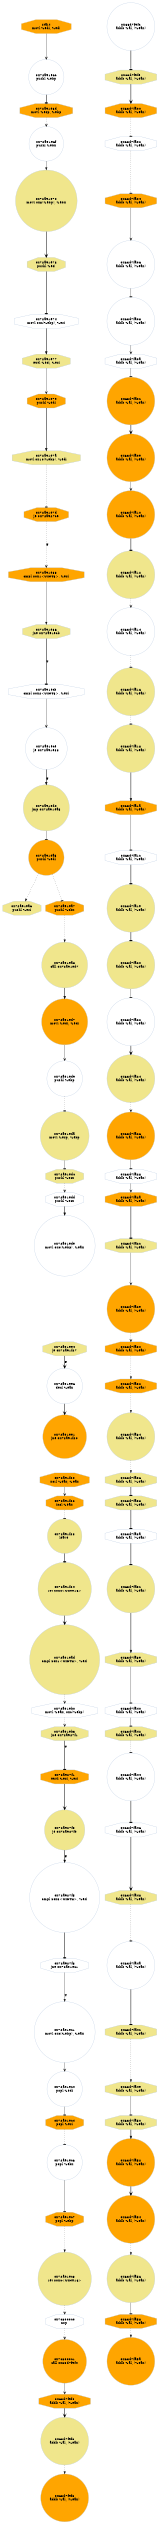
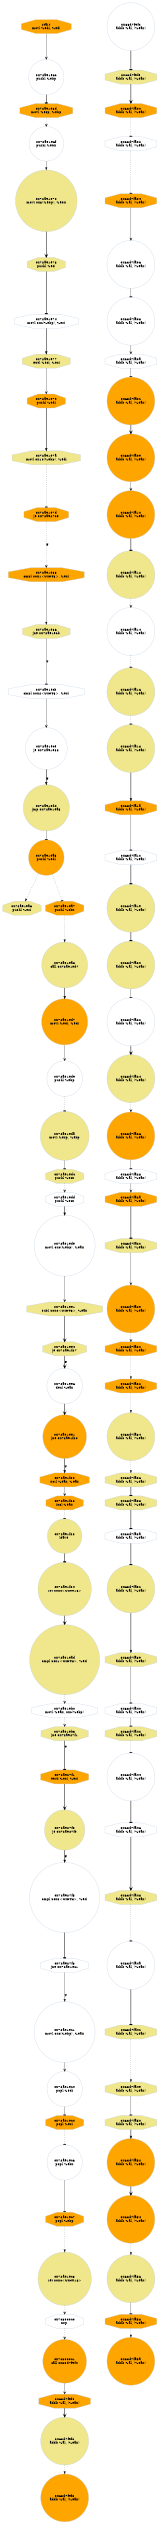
  digraph {
    node [color=lightsteelblue fillcolor=khaki shape=octagon style=filled]
    edge [arrowhead=tee color="#000000" style=bold]
    n1 [color=lightgrey fillcolor=orange label="start\nmovl %edi, %edi"]
    n2 [fillcolor=white label="0x72a91e6c\npushl %ebp" shape=circle]
    n3 [fillcolor=orange label="0x72a91e6d\nmovl %esp, %ebp"]
    n4 [fillcolor=white label="0x72a91e6f\npushl %ebx" shape=circle]
    n5 [label="0x72a91e70\nmovl 0x8(%ebp), %ebx" shape=circle]
    n6 [label="0x72a91e73\npushl %esi"]
    n7 [fillcolor=white label="0x72a91e74\nmovl 0xc(%ebp), %esi"]
    n8 [label="0x72a91e77\ntestl %esi, %esi"]
    n9 [fillcolor=orange label="0x72a91e79\npushl %edi"]
    n10 [label="0x72a91e7a\nmovl 0x10(%ebp), %edi"]
    n11 [fillcolor=orange label="0x72a91e7d\nje 0x72a927c9"]
    n12 [fillcolor=orange label="0x72a91e83\ncmpl $0x1<UINT8>, %esi"]
    n13 [label="0x72a91e86\njne 0x72a91ecb"]
    n14 [fillcolor=white label="0x72a91ecb\ncmpl $0x2<UINT8>, %esi"]
    n15 [fillcolor=white label="0x72a91ece\nje 0x72a91e88" shape=circle]
    n16 [label="0x72a91ed0\njmp 0x72a91ea5" shape=circle]
    n17 [fillcolor=orange label="0x72a91ea5\npushl %edi" shape=circle]
    n18 [label="0x72a91ea6\npushl %esi"]
    n19 [fillcolor=orange label="0x72a91ea7\npushl %ebx"]
    n20 [label="0x72a91ea8\ncall 0x72a91ed7" shape=circle]
    n21 [fillcolor=orange label="0x72a91ed7\nmovl %edi, %edi" shape=circle]
    n22 [fillcolor=white label="0x72a91ed9\npushl %ebp" shape=circle]
    n23 [label="0x72a91eda\nmovl %esp, %ebp" shape=circle]
    n24 [label="0x72a91edc\npushl %ecx"]
    n25 [fillcolor=white label="0x72a91edd\npushl %ecx"]
    n26 [fillcolor=white label="0x72a91ede\nmovl 0xc(%ebp), %eax" shape=circle]
+   n27 [label="0x72a91ee1\nsubl $0x0<UINT8>, %eax"]
    n28 [label="0x72a91ee4\nje 0x72a91f27"]
    n29 [fillcolor=white label="0x72a91ee6\ndecl %eax" shape=circle]
    n30 [fillcolor=orange label="0x72a91ee1\njne 0x72a91f20" shape=circle]
    n31 [fillcolor=orange label="0x72a91f20\nxorl %eax, %eax"]
    n32 [fillcolor=orange label="0x72a91f22\nincl %eax"]
    n33 [label="0x72a91f23\nleave " shape=circle]
    n34 [label="0x72a91f24\nret $0xc<UINT16>" shape=circle]
    n35 [label="0x72a91ead\ncmpl $0x1<UINT8>, %esi" shape=circle]
    n36 [fillcolor=white label="0x72a91eb0\nmovl %eax, 0xc(%ebp)"]
    n37 [label="0x72a91eb3\njne 0x72a927f1"]
    n38 [fillcolor=orange label="0x72a927f1\ntestl %esi, %esi"]
    n39 [label="0x72a927f3\nje 0x72a927fe" shape=circle]
    n40 [fillcolor=white label="0x72a927f5\ncmpl $0x3<UINT8>, %esi" shape=circle]
    n41 [fillcolor=white label="0x72a927f8\njne 0x72a91ec1"]
    n42 [fillcolor=white label="0x72a91ec1\nmovl 0xc(%ebp), %eax" shape=circle]
    n43 [fillcolor=white label="0x72a91ec4\npopl %edi" shape=circle]
    n44 [fillcolor=orange label="0x72a91ec4\npopl %esi"]
    n45 [fillcolor=white label="0x72a91ec6\npopl %ebx" shape=circle]
    n46 [fillcolor=orange label="0x72a91ec7\npopl %ebp"]
    n47 [label="0x72a91ec8\nret $0xc<UINT16>" shape=circle]
    n48 [fillcolor=white label="0x7c8000c0\nnop "]
    n49 [fillcolor=orange label="0x7c8000c1\ncall 0x63d7f9f4" shape=circle]
    n50 [fillcolor=orange label="0x63d7f9f4\naddb %al, (%eax)"]
    n51 [label="0x63d7f9f6\naddb %al, (%eax)" shape=circle]
    n52 [fillcolor=orange label="0x63d7f9f8\naddb %al, (%eax)" shape=circle]
    n53 [fillcolor=white label="0x63d7f9fc\naddb %al, (%eax)" shape=circle]
    n54 [label="0x63d7f9fe\naddb %al, (%eax)"]
    n55 [fillcolor=orange label="0x63d7fa00\naddb %al, (%eax)"]
    n56 [fillcolor=white label="0x63d7fa02\naddb %al, (%eax)"]
    n57 [fillcolor=orange label="0x63d7fa04\naddb %al, (%eax)"]
    n58 [fillcolor=white label="0x63d7fa06\naddb %al, (%eax)" shape=circle]
    n59 [fillcolor=white label="0x63d7fa08\naddb %al, (%eax)" shape=circle]
    n60 [fillcolor=white label="0x63d7fa0a\naddb %al, (%eax)"]
    n61 [fillcolor=orange label="0x63d7fa0c\naddb %al, (%eax)" shape=circle]
    n62 [fillcolor=orange label="0x63d7fa0e\naddb %al, (%eax)" shape=circle]
    n63 [fillcolor=orange label="0x63d7fa10\naddb %al, (%eax)" shape=circle]
    n64 [label="0x63d7fa12\naddb %al, (%eax)" shape=circle]
    n65 [fillcolor=white label="0x63d7fa14\naddb %al, (%eax)" shape=circle]
    n66 [label="0x63d7fa16\naddb %al, (%eax)" shape=circle]
    n67 [label="0x63d7fa18\naddb %al, (%eax)" shape=circle]
    n68 [fillcolor=orange label="0x63d7fa1a\naddb %al, (%eax)"]
    n69 [fillcolor=white label="0x63d7fa1c\naddb %al, (%eax)"]
    n70 [label="0x63d7fa1e\naddb %al, (%eax)" shape=circle]
    n71 [label="0x63d7fa20\naddb %al, (%eax)" shape=circle]
    n72 [fillcolor=white label="0x63d7fa22\naddb %al, (%eax)" shape=circle]
    n73 [label="0x63d7fa24\naddb %al, (%eax)" shape=circle]
    n74 [fillcolor=orange label="0x63d7fa26\naddb %al, (%eax)" shape=circle]
    n75 [fillcolor=white label="0x63d7fa28\naddb %al, (%eax)"]
    n76 [fillcolor=orange label="0x63d7fa2a\naddb %al, (%eax)"]
    n77 [label="0x63d7fa2c\naddb %al, (%eax)"]
    n78 [fillcolor=orange label="0x63d7fa2e\naddb %al, (%eax)" shape=circle]
    n79 [fillcolor=orange label="0x63d7fa30\naddb %al, (%eax)"]
    n80 [fillcolor=orange label="0x63d7fa32\naddb %al, (%eax)"]
    n81 [label="0x63d7fa34\naddb %al, (%eax)" shape=circle]
    n82 [label="0x63d7fa36\naddb %al, (%eax)"]
    n83 [label="0x63d7fa38\naddb %al, (%eax)"]
    n84 [fillcolor=white label="0x63d7fa3a\naddb %al, (%eax)"]
    n85 [label="0x63d7fa3c\naddb %al, (%eax)" shape=circle]
    n86 [label="0x63d7fa3e\naddb %al, (%eax)"]
    n87 [fillcolor=white label="0x63d7fa40\naddb %al, (%eax)"]
    n88 [label="0x63d7fa42\naddb %al, (%eax)"]
    n89 [fillcolor=white label="0x63d7fa44\naddb %al, (%eax)" shape=circle]
    n90 [fillcolor=white label="0x63d7fa46\naddb %al, (%eax)"]
    n91 [label="0x63d7fa48\naddb %al, (%eax)"]
    n92 [fillcolor=white label="0x63d7fa4a\naddb %al, (%eax)" shape=circle]
    n93 [label="0x63d7fa4c\naddb %al, (%eax)"]
    n94 [label="0x63d7fa4e\naddb %al, (%eax)"]
    n95 [label="0x63d7fa50\naddb %al, (%eax)"]
    n96 [fillcolor=orange label="0x63d7fa52\naddb %al, (%eax)" shape=circle]
    n97 [fillcolor=orange label="0x63d7fa54\naddb %al, (%eax)" shape=circle]
    n98 [label="0x63d7fa56\naddb %al, (%eax)" shape=circle]
    n99 [fillcolor=orange label="0x63d7fa58\naddb %al, (%eax)"]
    n100 [fillcolor=orange label="0x63d7fa5a\naddb %al, (%eax)" shape=circle]
    n1 -> n2 [arrowhead=vee style=solid]
    n2 -> n3
    n3 -> n4 [arrowhead=vee style=dotted]
    n4 -> n5 [arrowhead=normal style=solid]
    n5 -> n6 [arrowhead=vee]
    n6 -> n7
    n7 -> n8 [arrowhead=normal]
    n8 -> n9 [arrowhead=vee style=solid]
    n9 -> n10 [arrowhead=normal]
    n10 -> n11 [style=dotted]
    n11 -> n12 [arrowhead=vee label=F style=dotted]
    n12 -> n13 [arrowhead=normal style=solid]
-   n13 -> n14 [label=T]
+   n13 -> n14 [label=T style=solid]
    n14 -> n15 [arrowhead=vee style=solid]
    n15 -> n16 [arrowhead=normal label=F]
    n16 -> n17 [style=solid]
    n17 -> n18 [arrowhead=normal style=dotted]
    n17 -> n19 [style=dotted]
    n19 -> n20 [arrowhead=normal style=dotted]
    n20 -> n21 [arrowhead=normal]
    n21 -> n22 [arrowhead=vee style=solid]
    n22 -> n23 [style=dotted]
    n23 -> n24 [style=solid]
    n24 -> n25 [arrowhead=vee style=dotted]
    n25 -> n26 [arrowhead=normal]
+   n26 -> n27 [arrowhead=vee style=solid]
+   n27 -> n28 [arrowhead=vee]
    n28 -> n29 [arrowhead=vee label=F]
    n29 -> n30 [arrowhead=vee]
+   n30 -> n31 [arrowhead=normal label=T]
    n31 -> n32 [arrowhead=vee style=solid]
    n32 -> n33 [style=dotted]
    n33 -> n34
    n34 -> n35 [arrowhead=vee]
    n35 -> n36 [arrowhead=vee style=dotted]
    n36 -> n37 [arrowhead=vee style=dotted]
    n37 -> n38 [label=T]
    n38 -> n39 [arrowhead=vee]
    n39 -> n40 [arrowhead=normal label=F]
    n40 -> n41
    n41 -> n42 [arrowhead=normal label=T style=solid]
    n42 -> n43 [arrowhead=vee style=solid]
    n43 -> n44 [style=solid]
    n44 -> n45 [style=dotted]
    n45 -> n46 [style=solid]
    n46 -> n47 [arrowhead=normal style=dotted]
    n47 -> n48 [arrowhead=vee style=dotted]
    n48 -> n49 [arrowhead=vee style=dotted]
    n49 -> n50 [arrowhead=vee style=solid]
    n50 -> n51 [arrowhead=vee]
    n51 -> n52 [arrowhead=normal style=dotted]
    n53 -> n54
    n54 -> n55 [arrowhead=vee]
    n55 -> n56 [style=dotted]
    n56 -> n57 [style=dotted]
    n57 -> n58 [arrowhead=vee style=solid]
    n58 -> n59 [style=solid]
    n59 -> n60 [arrowhead=vee style=solid]
    n60 -> n61 [style=solid]
    n61 -> n62 [arrowhead=vee]
    n62 -> n63 [arrowhead=vee style=solid]
    n63 -> n64
    n64 -> n65 [arrowhead=vee style=dotted]
    n65 -> n66 [style=dotted]
    n66 -> n67 [style=dotted]
    n67 -> n68 [arrowhead=normal]
    n68 -> n69 [style=solid]
    n69 -> n70
    n70 -> n71
    n71 -> n72 [style=solid]
    n72 -> n73 [arrowhead=vee]
    n73 -> n74 [arrowhead=vee style=dotted]
    n74 -> n75 [style=solid]
    n75 -> n76 [arrowhead=vee style=solid]
    n76 -> n77
    n77 -> n78 [arrowhead=vee style=solid]
    n78 -> n79 [arrowhead=vee style=dotted]
    n79 -> n80 [arrowhead=normal style=dotted]
    n80 -> n81 [arrowhead=normal style=dotted]
    n81 -> n82 [arrowhead=normal style=dotted]
    n82 -> n83
    n83 -> n84
    n84 -> n85
    n85 -> n86 [arrowhead=normal]
    n86 -> n87 [style=solid]
    n87 -> n88 [style=solid]
    n88 -> n89 [style=dotted]
    n89 -> n90
    n90 -> n91 [arrowhead=vee]
    n91 -> n92 [style=dotted]
    n92 -> n93
    n93 -> n94 [arrowhead=normal style=dotted]
    n94 -> n95 [style=solid]
    n95 -> n96 [arrowhead=normal]
    n96 -> n97 [arrowhead=vee]
    n97 -> n98 [arrowhead=normal style=dotted]
    n98 -> n99 [style=solid]
    n99 -> n100 [arrowhead=normal style=dotted]
  }
